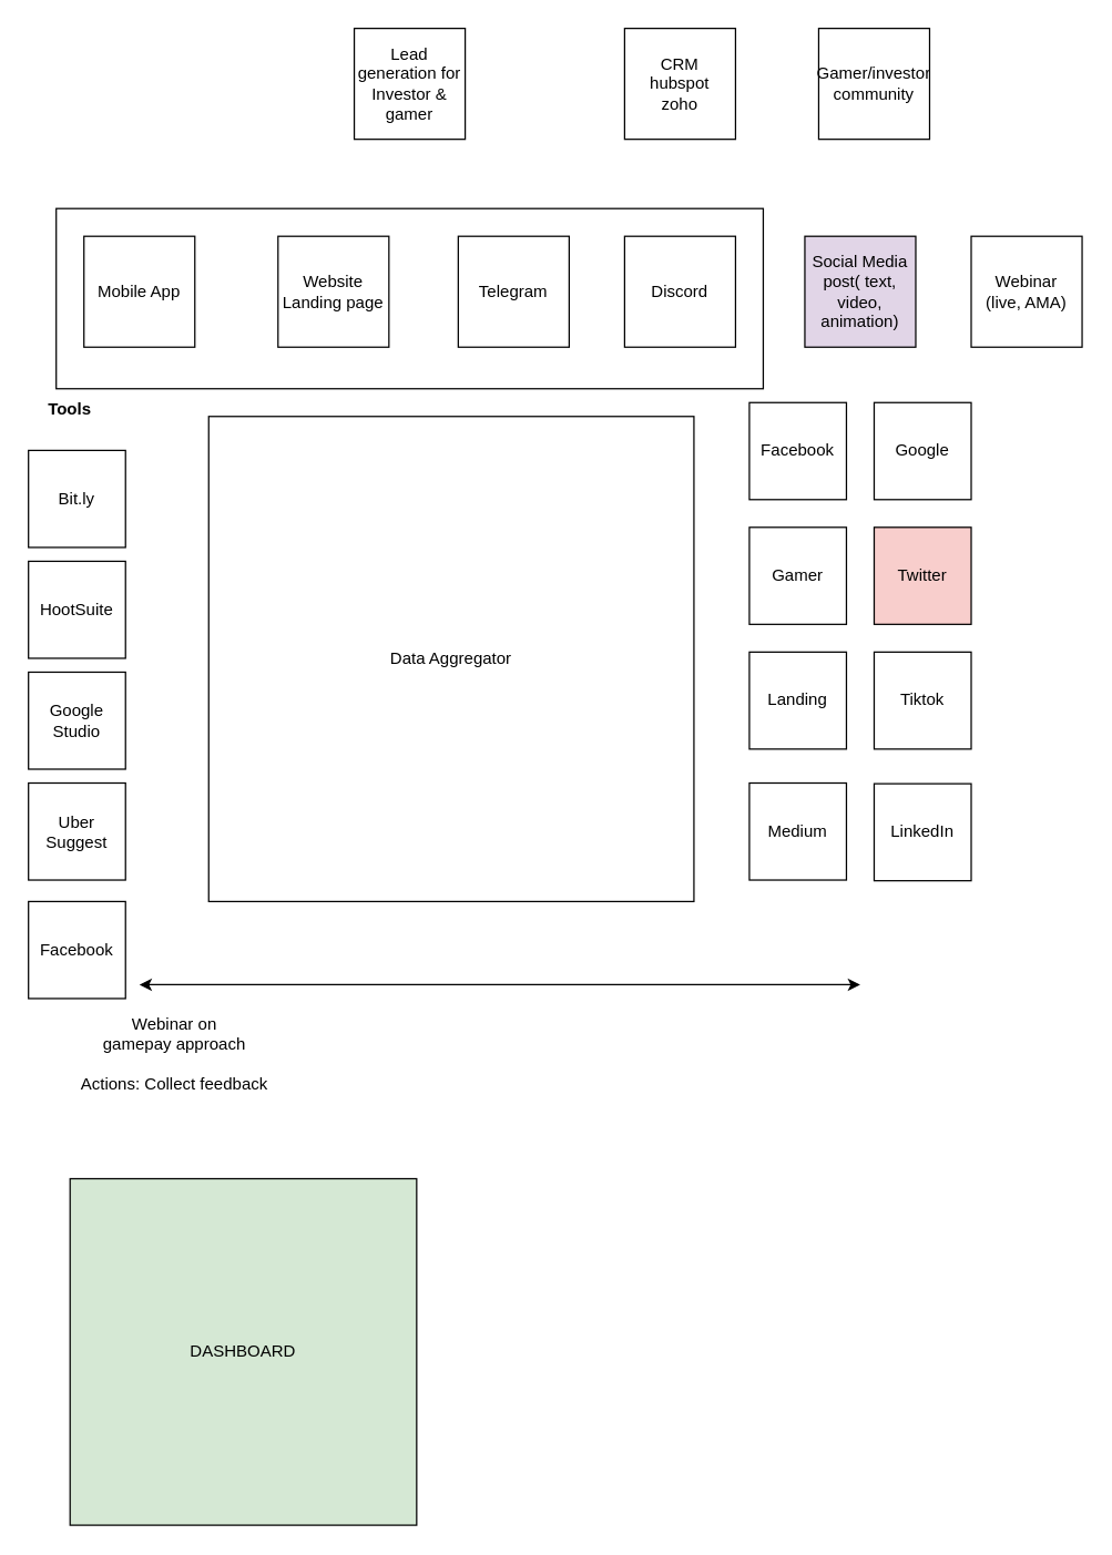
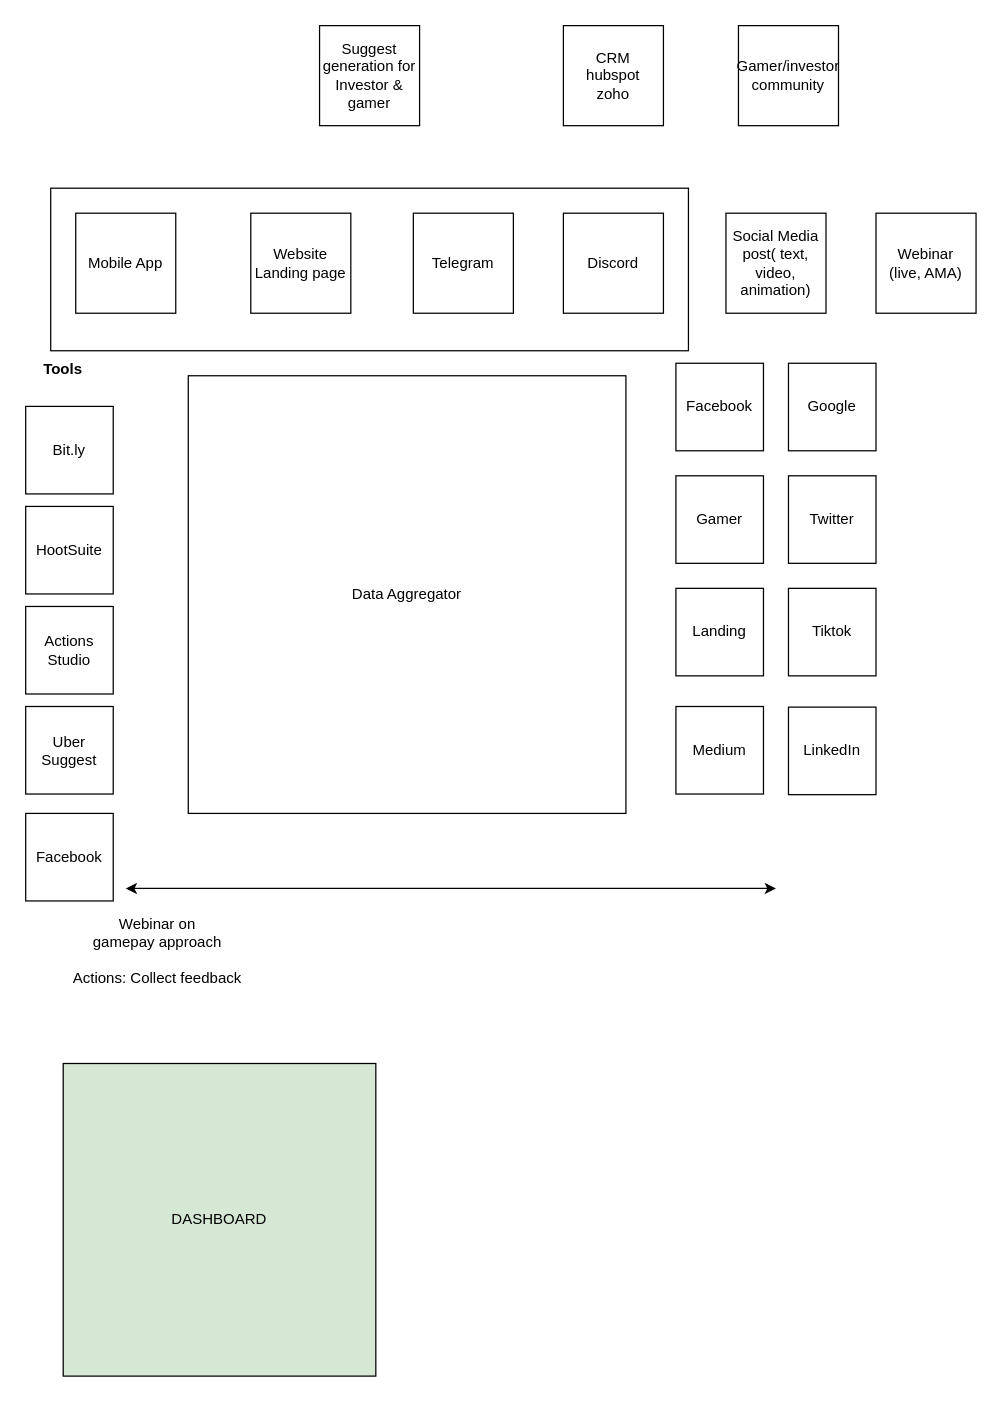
  <mxCell id="0" />
  <mxCell id="1" parent="0" />
  <mxCell id="2" value="" style="rounded=0;whiteSpace=wrap;html=1;" parent="1" vertex="1"><mxGeometry x="40" y="150" width="510" height="130" as="geometry" /></mxCell>
  <mxCell id="3" value="Mobile App" style="whiteSpace=wrap;html=1;aspect=fixed;" parent="1" vertex="1"><mxGeometry x="60" y="170" width="80" height="80" as="geometry" /></mxCell>
  <mxCell id="4" value="Website&lt;br&gt;Landing page" style="whiteSpace=wrap;html=1;aspect=fixed;" parent="1" vertex="1"><mxGeometry x="200" y="170" width="80" height="80" as="geometry" /></mxCell>
  <mxCell id="5" value="Telegram" style="whiteSpace=wrap;html=1;aspect=fixed;" parent="1" vertex="1"><mxGeometry x="330" y="170" width="80" height="80" as="geometry" /></mxCell>
  <mxCell id="6" value="Discord" style="whiteSpace=wrap;html=1;aspect=fixed;" parent="1" vertex="1"><mxGeometry x="450" y="170" width="80" height="80" as="geometry" /></mxCell>
- <mxCell id="7" value="Social Media&lt;br&gt;post( text, video, animation)" style="whiteSpace=wrap;html=1;aspect=fixed;fillColor=#e1d5e7;" parent="1" vertex="1"><mxGeometry x="580" y="170" width="80" height="80" as="geometry" /></mxCell>
+ <mxCell id="7" value="Social Media&lt;br&gt;post( text, video, animation)" style="whiteSpace=wrap;html=1;aspect=fixed;" parent="1" vertex="1"><mxGeometry x="580" y="170" width="80" height="80" as="geometry" /></mxCell>
  <mxCell id="8" value="Facebook" style="whiteSpace=wrap;html=1;aspect=fixed;" parent="1" vertex="1"><mxGeometry x="540" y="290" width="70" height="70" as="geometry" /></mxCell>
  <mxCell id="9" value="Google" style="whiteSpace=wrap;html=1;aspect=fixed;" parent="1" vertex="1"><mxGeometry x="630" y="290" width="70" height="70" as="geometry" /></mxCell>
  <mxCell id="10" value="Gamer" style="whiteSpace=wrap;html=1;aspect=fixed;" parent="1" vertex="1"><mxGeometry x="540" y="380" width="70" height="70" as="geometry" /></mxCell>
- <mxCell id="11" value="Twitter" style="whiteSpace=wrap;html=1;aspect=fixed;fillColor=#f8cecc;" parent="1" vertex="1"><mxGeometry x="630" y="380" width="70" height="70" as="geometry" /></mxCell>
+ <mxCell id="11" value="Twitter" style="whiteSpace=wrap;html=1;aspect=fixed;" parent="1" vertex="1"><mxGeometry x="630" y="380" width="70" height="70" as="geometry" /></mxCell>
  <mxCell id="12" value="Landing" style="whiteSpace=wrap;html=1;aspect=fixed;" parent="1" vertex="1"><mxGeometry x="540" y="470" width="70" height="70" as="geometry" /></mxCell>
  <mxCell id="13" value="Tiktok" style="whiteSpace=wrap;html=1;aspect=fixed;" parent="1" vertex="1"><mxGeometry x="630" y="470" width="70" height="70" as="geometry" /></mxCell>
  <mxCell id="14" value="Medium" style="whiteSpace=wrap;html=1;aspect=fixed;" parent="1" vertex="1"><mxGeometry x="540" y="564.5" width="70" height="70" as="geometry" /></mxCell>
  <mxCell id="15" value="Data Aggregator" style="whiteSpace=wrap;html=1;aspect=fixed;" parent="1" vertex="1"><mxGeometry x="150" y="300" width="350" height="350" as="geometry" /></mxCell>
  <mxCell id="16" value="DASHBOARD" style="whiteSpace=wrap;html=1;aspect=fixed;fillColor=#d5e8d4;" parent="1" vertex="1"><mxGeometry x="50" y="850" width="250" height="250" as="geometry" /></mxCell>
  <mxCell id="17" value="Bit.ly" style="whiteSpace=wrap;html=1;aspect=fixed;" parent="1" vertex="1"><mxGeometry x="20" y="324.5" width="70" height="70" as="geometry" /></mxCell>
- <mxCell id="18" value="Lead generation for Investor &amp;amp; gamer" style="whiteSpace=wrap;html=1;aspect=fixed;" parent="1" vertex="1"><mxGeometry x="255" y="20" width="80" height="80" as="geometry" /></mxCell>
+ <mxCell id="18" value="Suggest generation for Investor &amp;amp; gamer" style="whiteSpace=wrap;html=1;aspect=fixed;" parent="1" vertex="1"><mxGeometry x="255" y="20" width="80" height="80" as="geometry" /></mxCell>
  <mxCell id="19" value="CRM&lt;br&gt;hubspot&lt;br&gt;zoho" style="whiteSpace=wrap;html=1;aspect=fixed;" parent="1" vertex="1"><mxGeometry x="450" y="20" width="80" height="80" as="geometry" /></mxCell>
  <mxCell id="20" value="Gamer/investor community" style="whiteSpace=wrap;html=1;aspect=fixed;" parent="1" vertex="1"><mxGeometry x="590" y="20" width="80" height="80" as="geometry" /></mxCell>
  <mxCell id="21" value="Webinar&lt;br&gt;(live, AMA)" style="whiteSpace=wrap;html=1;aspect=fixed;" parent="1" vertex="1"><mxGeometry x="700" y="170" width="80" height="80" as="geometry" /></mxCell>
  <mxCell id="22" value="" style="endArrow=classic;startArrow=classic;html=1;rounded=0;" parent="1" edge="1"><mxGeometry width="50" height="50" relative="1" as="geometry"><mxPoint x="100" y="710" as="sourcePoint" /><mxPoint x="620" y="710" as="targetPoint" /><Array as="points"><mxPoint x="280" y="710" /></Array></mxGeometry></mxCell>
  <mxCell id="23" value="Webinar on &lt;br&gt;gamepay approach&lt;br&gt;&lt;br&gt;Actions: Collect feedback" style="text;html=1;align=center;verticalAlign=middle;resizable=0;points=[];autosize=1;strokeColor=none;fillColor=none;" parent="1" vertex="1"><mxGeometry x="50" y="730" width="150" height="60" as="geometry" /></mxCell>
  <mxCell id="24" value="LinkedIn" style="whiteSpace=wrap;html=1;aspect=fixed;" parent="1" vertex="1"><mxGeometry x="630" y="565" width="70" height="70" as="geometry" /></mxCell>
  <mxCell id="25" value="&lt;b&gt;Tools&lt;/b&gt;" style="text;html=1;strokeColor=none;fillColor=none;align=center;verticalAlign=middle;whiteSpace=wrap;rounded=0;" parent="1" vertex="1"><mxGeometry x="20" y="280" width="60" height="30" as="geometry" /></mxCell>
  <mxCell id="26" value="HootSuite" style="whiteSpace=wrap;html=1;aspect=fixed;" parent="1" vertex="1"><mxGeometry x="20" y="404.5" width="70" height="70" as="geometry" /></mxCell>
- <mxCell id="27" value="Google Studio" style="whiteSpace=wrap;html=1;aspect=fixed;" parent="1" vertex="1"><mxGeometry x="20" y="484.5" width="70" height="70" as="geometry" /></mxCell>
+ <mxCell id="27" value="Actions Studio" style="whiteSpace=wrap;html=1;aspect=fixed;" parent="1" vertex="1"><mxGeometry x="20" y="484.5" width="70" height="70" as="geometry" /></mxCell>
  <mxCell id="28" value="Uber Suggest" style="whiteSpace=wrap;html=1;aspect=fixed;" parent="1" vertex="1"><mxGeometry x="20" y="564.5" width="70" height="70" as="geometry" /></mxCell>
  <mxCell id="29" value="Facebook" style="whiteSpace=wrap;html=1;aspect=fixed;" vertex="1" parent="1"><mxGeometry x="20" y="650" width="70" height="70" as="geometry" /></mxCell>
